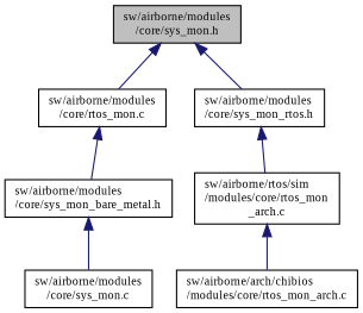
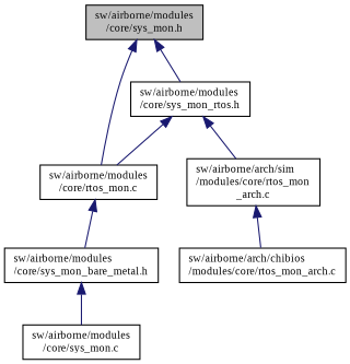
  digraph {
    fontname="Liberation Serif"
    node [color=black fillcolor=white fontname="Liberation Serif" fontsize=10 shape=record style=filled]
    edge [color=midnightblue dir=back fontname="Liberation Serif" fontsize=10 labelfontname=FreeSans labelfontsize=10 style=solid]
    n1 [fillcolor=grey75 fontcolor=black height=0.2 label="sw/airborne/modules\l/core/sys_mon.h" width=0.4]
    n2 [height=0.2 label="sw/airborne/modules\l/core/rtos_mon.c" width=0.4]
    n3 [height=0.2 label="sw/airborne/modules\l/core/sys_mon_rtos.h" width=0.4]
    n4 [height=0.2 label="sw/airborne/modules\l/core/sys_mon_bare_metal.h" width=0.4]
    n5 [height=0.2 label="sw/airborne/modules\l/core/sys_mon.c" width=0.4]
-   n6 [height=0.2 label="sw/airborne/rtos/sim\l/modules/core/rtos_mon\l_arch.c" width=0.4]
+   n6 [height=0.2 label="sw/airborne/arch/sim\l/modules/core/rtos_mon\l_arch.c" width=0.4]
    n7 [height=0.2 label="sw/airborne/arch/chibios\l/modules/core/rtos_mon_arch.c" width=0.4]
    n1 -> n2
    n1 -> n3
    n2 -> n4
+   n3 -> n2
    n3 -> n6
    n4 -> n5
    n6 -> n7
  }
